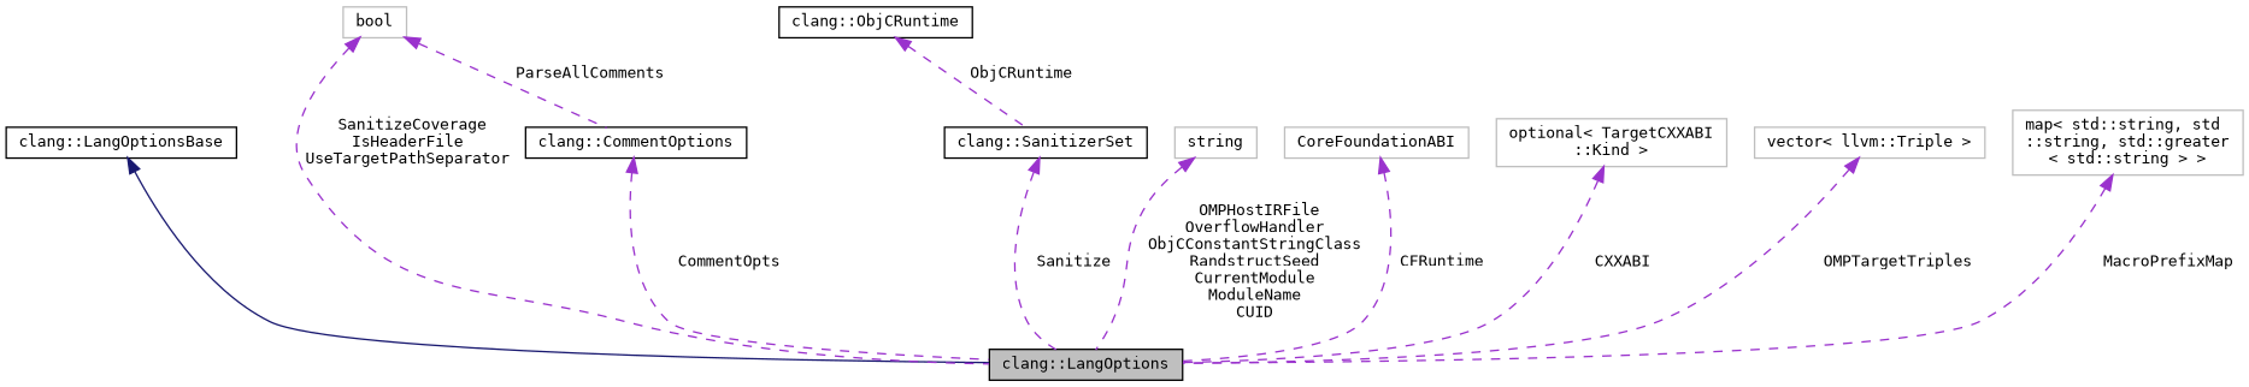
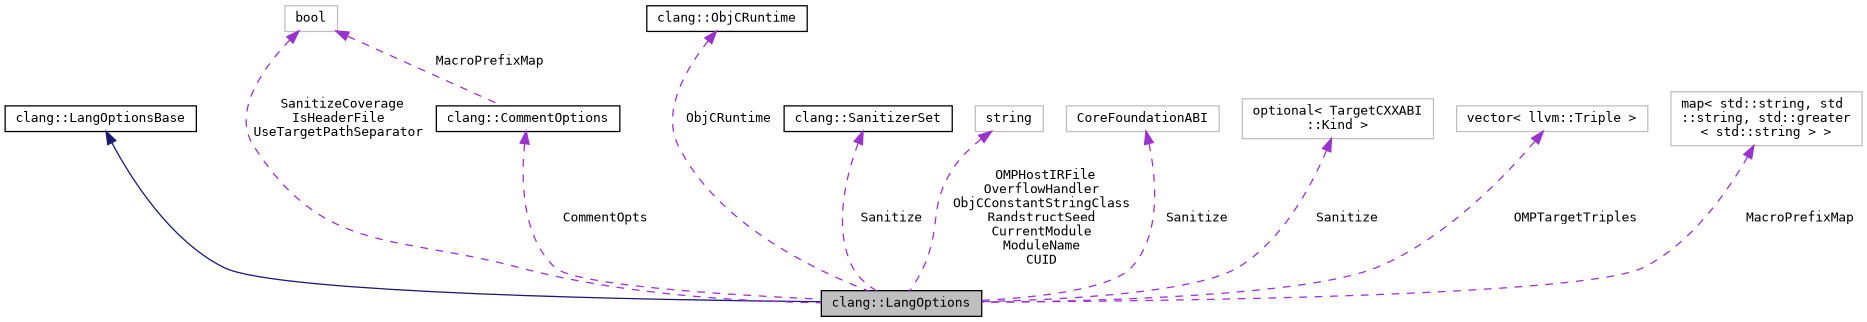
  digraph {
    fontname="DejaVu Sans Mono"
    rankdir=TB
    node [color=grey75 fontname="DejaVu Sans Mono" fontsize=10 shape=record]
    edge [color=darkorchid3 dir=back fontname="DejaVu Sans Mono" fontsize=10 labelfontname=Helvetica labelfontsize=10 style=dashed]
    n1 [color=black fillcolor=grey75 fontcolor=black height=0.2 label="clang::LangOptions" style=filled width=0.4]
    n2 [color=black height=0.2 label="clang::LangOptionsBase" width=0.4]
    n3 [color=black height=0.2 label="clang::CommentOptions" width=0.4]
    n4 [height=0.2 label=bool width=0.4]
    n5 [color=black height=0.2 label="clang::ObjCRuntime" width=0.4]
    n6 [height=0.2 label=string width=0.4]
    n7 [height=0.2 label=CoreFoundationABI width=0.4]
    n8 [color=black height=0.2 label="clang::SanitizerSet" width=0.4]
    n9 [height=0.2 label="optional\< TargetCXXABI\l::Kind \>" width=0.4]
    n10 [height=0.2 label="vector\< llvm::Triple \>" width=0.4]
    n11 [height=0.2 label="map\< std::string, std\l::string, std::greater\l\< std::string \> \>" width=0.4]
    n2 -> n1 [color=midnightblue style=solid]
    n3 -> n1 [label=" CommentOpts"]
    n4 -> n1 [label=" SanitizeCoverage\nIsHeaderFile\nUseTargetPathSeparator"]
-   n4 -> n3 [label=" ParseAllComments"]
-   n5 -> n8 [label=" ObjCRuntime"]
+   n4 -> n3 [label=" MacroPrefixMap"]
+   n5 -> n1 [label=" ObjCRuntime"]
    n6 -> n1 [label=" OMPHostIRFile\nOverflowHandler\nObjCConstantStringClass\nRandstructSeed\nCurrentModule\nModuleName\nCUID"]
-   n7 -> n1 [label=" CFRuntime"]
+   n7 -> n1 [label=" Sanitize"]
    n8 -> n1 [label=" Sanitize"]
-   n9 -> n1 [label=" CXXABI"]
+   n9 -> n1 [label=" Sanitize"]
    n10 -> n1 [label=" OMPTargetTriples"]
    n11 -> n1 [label=" MacroPrefixMap"]
  }
